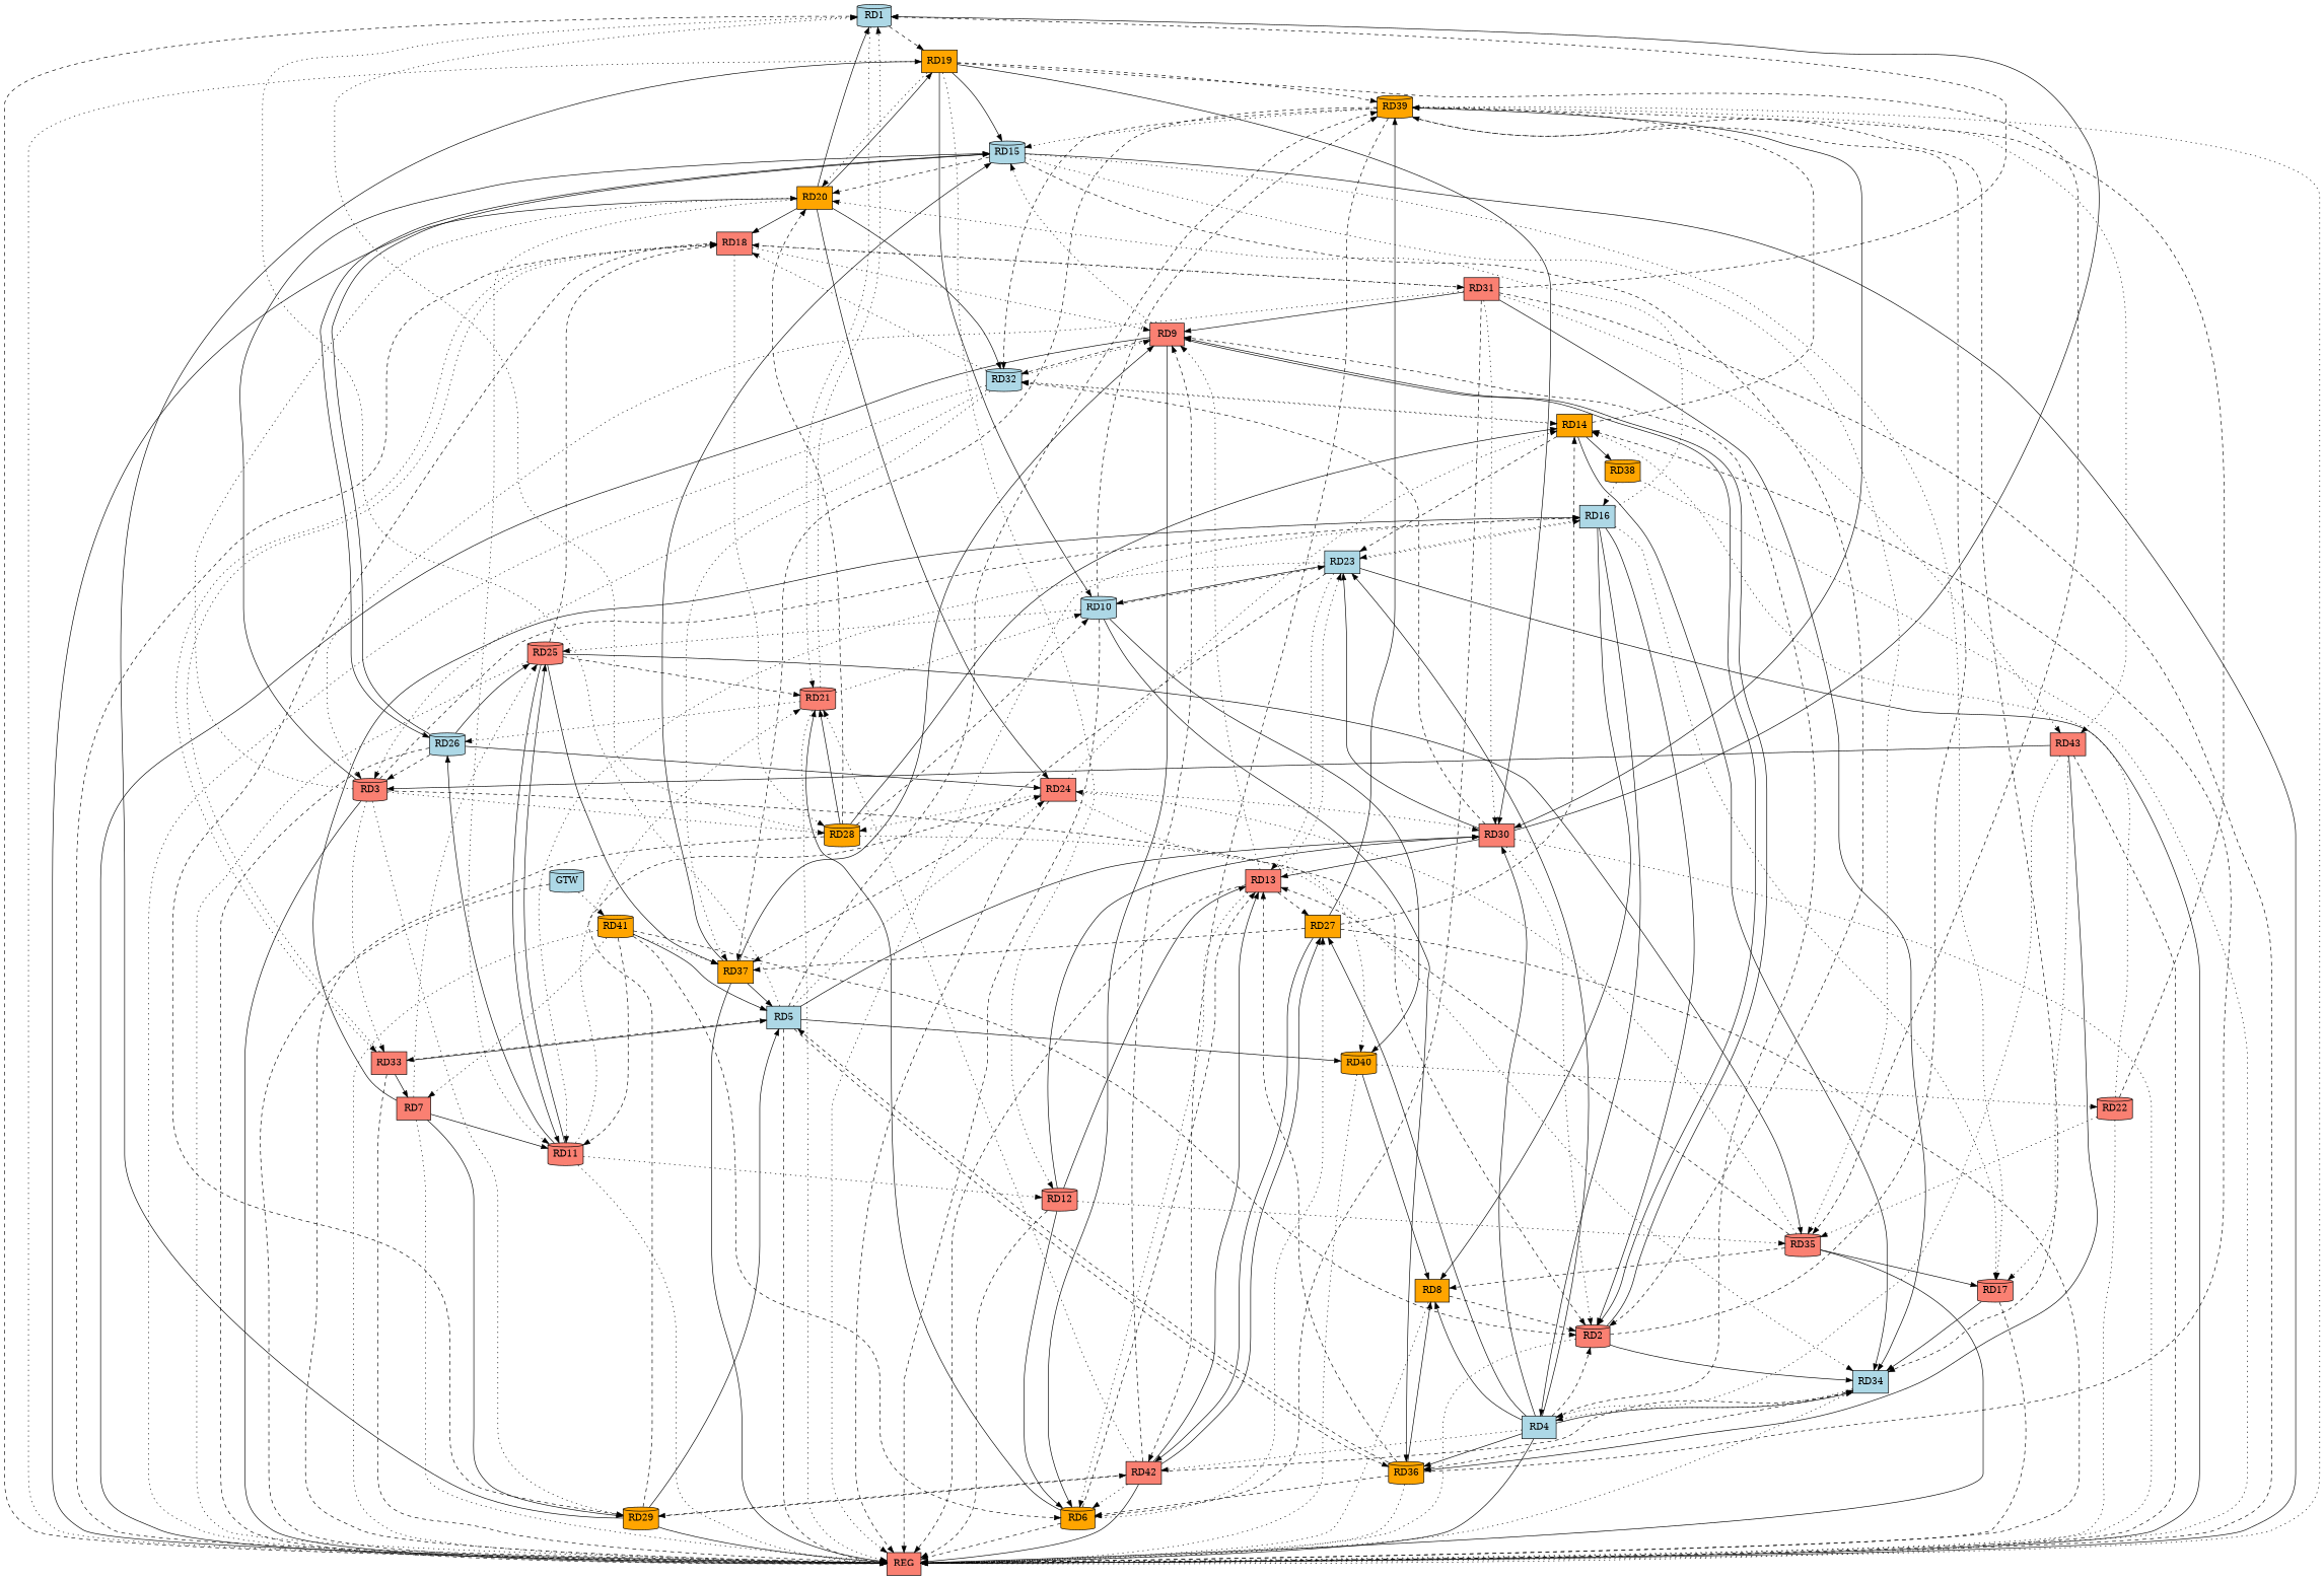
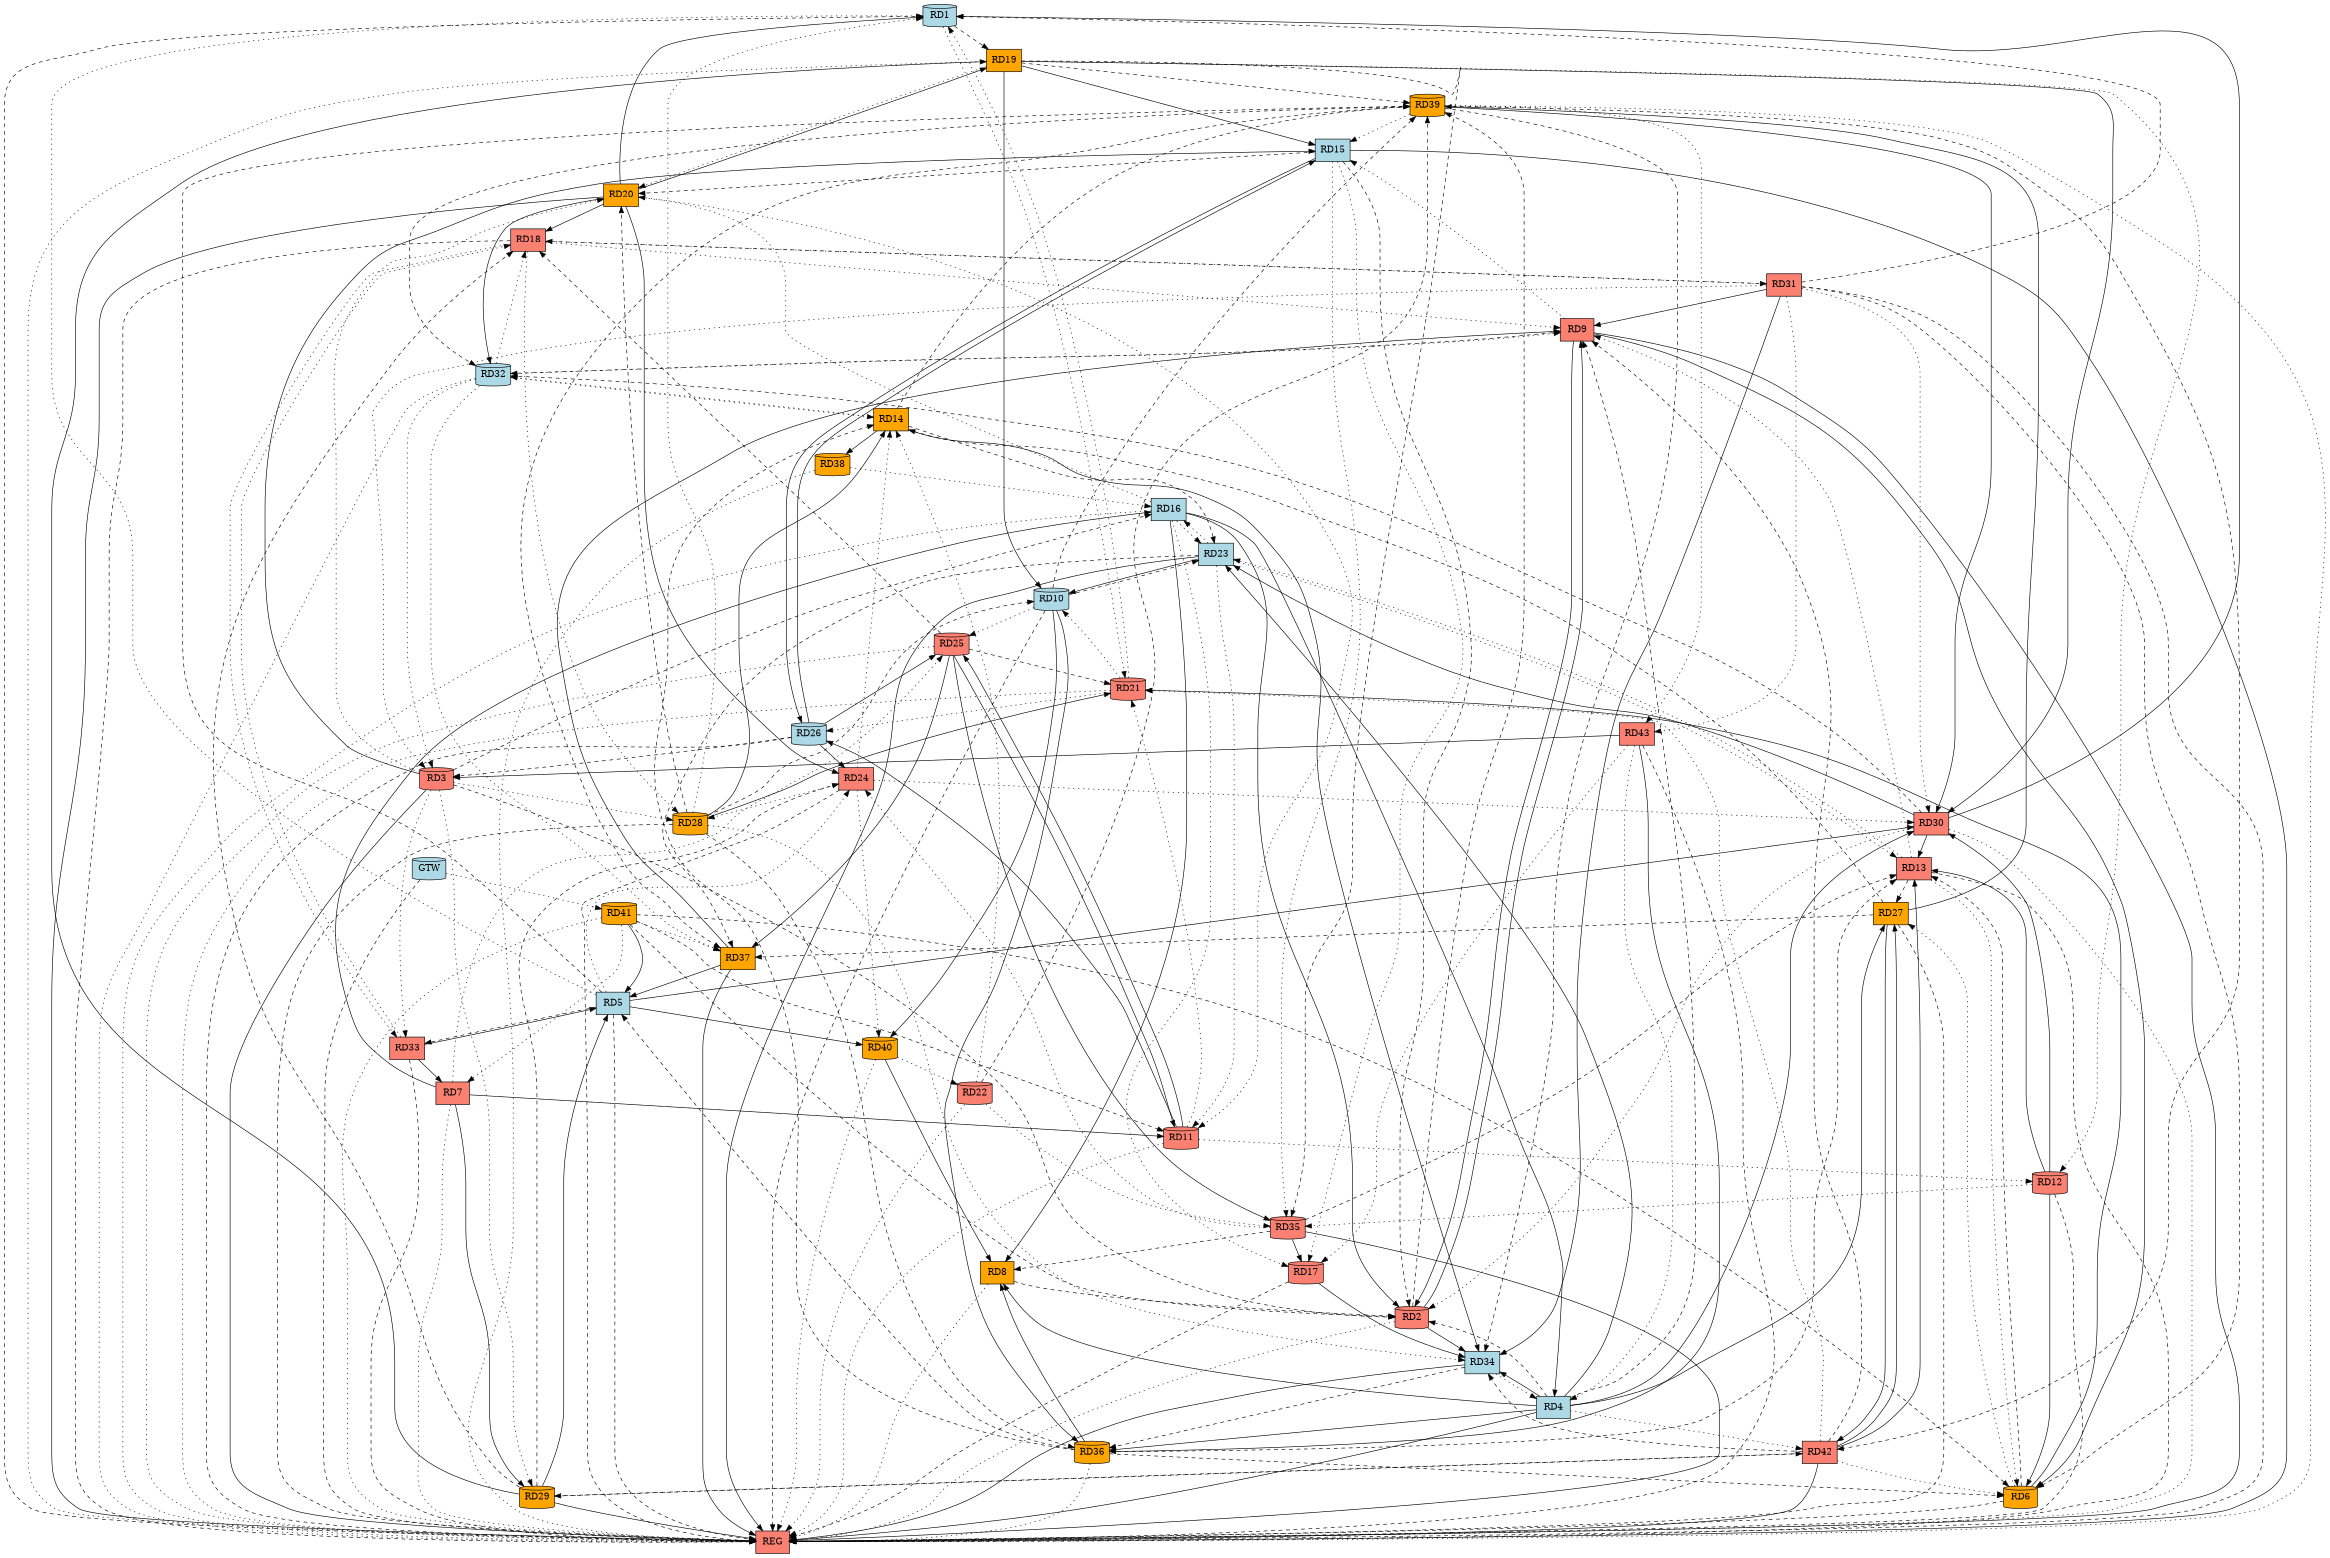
  strict digraph {
    node [fillcolor=salmon shape=cylinder style=filled]
    edge [style=dotted]
    n1 [fillcolor=lightblue label=RD1]
    n2 [fillcolor=orange label=RD19 shape=box]
    n3 [label=RD21]
    n4 [label=REG shape=box]
    n5 [fillcolor=orange label=RD39]
-   n6 [fillcolor=lightblue label=RD15]
+   n6 [fillcolor=lightblue label=RD15 shape=box]
    n7 [fillcolor=orange label=RD20 shape=box]
    n8 [label=RD30 shape=box]
    n9 [fillcolor=lightblue label=RD10]
    n10 [label=RD12]
    n11 [label=RD35]
    n12 [fillcolor=lightblue label=RD26]
    n13 [label=RD2]
    n14 [label=RD9 shape=box]
    n15 [fillcolor=lightblue label=RD34 shape=box]
    n16 [fillcolor=orange label=RD6]
    n17 [fillcolor=lightblue label=RD32]
    n18 [fillcolor=lightblue label=RD4 shape=box]
    n19 [fillcolor=orange label=RD36]
    n20 [label=RD42 shape=box]
    n21 [fillcolor=orange label=RD37 shape=box]
    n22 [label=RD43 shape=box]
    n23 [label=RD3]
    n24 [fillcolor=lightblue label=RD16 shape=box]
    n25 [fillcolor=orange label=RD28]
    n26 [fillcolor=orange label=RD29]
    n27 [label=RD33 shape=box]
    n28 [label=RD17]
    n29 [fillcolor=orange label=RD8 shape=box]
    n30 [fillcolor=lightblue label=RD23 shape=box]
    n31 [label=RD24 shape=box]
    n32 [label=RD11]
    n33 [label=RD18 shape=box]
    n34 [fillcolor=orange label=RD14 shape=box]
    n35 [fillcolor=lightblue label=RD5 shape=box]
    n36 [label=RD7 shape=box]
    n37 [fillcolor=orange label=RD27 shape=box]
    n38 [label=RD13 shape=box]
    n39 [fillcolor=orange label=RD40]
    n40 [label=RD22]
    n41 [label=RD25]
    n42 [fillcolor=orange label=RD38]
    n43 [label=RD31 shape=box]
    n44 [fillcolor=orange label=RD41]
    n45 [fillcolor=lightblue label=GTW]
    n1 -> n2 [style=dashed]
    n1 -> n3
    n1 -> n4 [style=dashed]
    n2 -> n4
    n2 -> n5 [style=dashed]
    n2 -> n6 [style=solid]
    n2 -> n7
    n2 -> n8 [style=solid]
    n2 -> n9 [style=solid]
    n2 -> n10
    n2 -> n11 [style=dashed]
    n3 -> n1
    n3 -> n4
    n3 -> n9
    n3 -> n12
    n5 -> n4
    n5 -> n6
    n5 -> n8 [style=solid]
    n5 -> n15 [style=dashed]
    n5 -> n17 [style=dashed]
    n5 -> n20 [style=dashed]
    n5 -> n21 [style=dashed]
    n5 -> n22
    n6 -> n4 [style=solid]
    n6 -> n7 [style=dashed]
    n6 -> n11
    n6 -> n12 [style=solid]
    n6 -> n13 [style=dashed]
    n6 -> n28
    n7 -> n1 [style=solid]
    n7 -> n2 [style=solid]
    n7 -> n4 [style=solid]
    n7 -> n17 [style=solid]
    n7 -> n31 [style=solid]
    n7 -> n32
    n7 -> n33 [style=solid]
    n8 -> n1 [style=solid]
    n8 -> n4
    n8 -> n13
    n8 -> n17 [style=dashed]
    n8 -> n30 [style=solid]
    n8 -> n38 [style=solid]
    n9 -> n4 [style=dashed]
    n9 -> n5 [style=dashed]
    n9 -> n19 [style=solid]
    n9 -> n30 [style=dashed]
    n9 -> n39 [style=solid]
    n9 -> n41
    n10 -> n4 [style=dashed]
    n10 -> n8 [style=solid]
    n10 -> n11
    n10 -> n16 [style=solid]
    n10 -> n38 [style=solid]
    n11 -> n4 [style=solid]
    n11 -> n28 [style=solid]
    n11 -> n29 [style=dashed]
    n11 -> n31
    n11 -> n38 [style=dashed]
    n12 -> n4 [style=dashed]
    n12 -> n6 [style=solid]
    n12 -> n23 [style=dashed]
    n12 -> n31 [style=solid]
    n12 -> n41 [style=solid]
    n13 -> n4
    n13 -> n5 [style=dashed]
    n13 -> n14 [style=solid]
    n13 -> n15 [style=solid]
    n14 -> n4 [style=solid]
    n14 -> n6
    n14 -> n13 [style=solid]
    n14 -> n16 [style=solid]
    n14 -> n17 [style=dashed]
-   n15 -> n4
+   n15 -> n4 [style=solid]
    n15 -> n18
    n15 -> n19 [style=dashed]
    n16 -> n3 [style=solid]
    n16 -> n4 [style=dashed]
    n16 -> n37
    n16 -> n38 [style=dashed]
    n17 -> n4
    n17 -> n14
    n17 -> n21
    n17 -> n23
    n17 -> n33
    n17 -> n34
    n18 -> n4 [style=solid]
    n18 -> n8 [style=solid]
    n18 -> n13 [style=dashed]
    n18 -> n14 [style=dashed]
    n18 -> n15 [style=solid]
    n18 -> n19 [style=solid]
    n18 -> n20
    n18 -> n29 [style=solid]
    n18 -> n30 [style=solid]
    n18 -> n37 [style=solid]
    n19 -> n4
    n19 -> n16 [style=dashed]
    n19 -> n29 [style=solid]
    n19 -> n34 [style=dashed]
    n19 -> n35 [style=dashed]
    n19 -> n38 [style=dashed]
    n20 -> n3
    n20 -> n4 [style=solid]
    n20 -> n14 [style=dashed]
    n20 -> n15 [style=dashed]
    n20 -> n16
    n20 -> n26 [style=dashed]
    n20 -> n37 [style=solid]
    n20 -> n38 [style=solid]
    n21 -> n4 [style=solid]
-   n21 -> n6 [style=solid]
    n21 -> n14 [style=solid]
    n21 -> n35 [style=solid]
    n22 -> n4 [style=dashed]
    n22 -> n18
    n22 -> n19 [style=solid]
    n22 -> n23 [style=solid]
    n22 -> n28
    n23 -> n4 [style=solid]
    n23 -> n6 [style=solid]
    n23 -> n7
    n23 -> n13 [style=dashed]
    n23 -> n24 [style=dashed]
    n23 -> n25
    n23 -> n26
    n23 -> n27
    n24 -> n4
    n24 -> n7
    n24 -> n13 [style=solid]
    n24 -> n18 [style=solid]
    n24 -> n28
    n24 -> n29 [style=solid]
    n24 -> n30
    n25 -> n1
    n25 -> n3 [style=solid]
    n25 -> n4 [style=dashed]
    n25 -> n7 [style=dashed]
    n25 -> n9 [style=dashed]
    n25 -> n15
    n25 -> n34 [style=solid]
    n26 -> n2 [style=solid]
    n26 -> n4 [style=solid]
    n26 -> n20 [style=dashed]
    n26 -> n31 [style=dashed]
    n26 -> n33 [style=dashed]
    n26 -> n35 [style=solid]
    n27 -> n4 [style=dashed]
    n27 -> n33
    n27 -> n35 [style=solid]
    n27 -> n36 [style=solid]
    n28 -> n4 [style=dashed]
    n28 -> n15 [style=solid]
    n29 -> n4
    n29 -> n13 [style=dashed]
    n30 -> n4 [style=solid]
    n30 -> n9 [style=solid]
    n30 -> n21 [style=dashed]
    n30 -> n24
    n30 -> n32
    n30 -> n38
    n31 -> n4 [style=dashed]
    n31 -> n8
    n31 -> n25
    n31 -> n34
    n31 -> n39
    n32 -> n3
    n32 -> n4
    n32 -> n10
    n32 -> n12 [style=solid]
    n32 -> n41 [style=solid]
    n33 -> n4 [style=dashed]
    n33 -> n14
    n33 -> n25
    n33 -> n27
    n33 -> n43
    n34 -> n5 [style=dashed]
    n34 -> n15 [style=solid]
    n34 -> n17
    n34 -> n30 [style=dashed]
    n34 -> n42 [style=solid]
    n35 -> n1
    n35 -> n4 [style=dashed]
    n35 -> n5 [style=dashed]
    n35 -> n8 [style=solid]
-   n35 -> n19 [style=dashed]
+   n25 -> n19 [style=dashed]
    n35 -> n27 [style=dashed]
    n35 -> n31
    n35 -> n39 [style=solid]
    n36 -> n4
    n36 -> n24 [style=solid]
    n36 -> n26 [style=solid]
    n36 -> n32 [style=solid]
    n36 -> n41
    n37 -> n4 [style=dashed]
    n37 -> n5 [style=solid]
    n37 -> n20 [style=solid]
    n37 -> n21 [style=dashed]
    n37 -> n34 [style=dashed]
    n38 -> n4 [style=dashed]
    n38 -> n14
    n38 -> n16
    n38 -> n30
    n38 -> n37 [style=dashed]
    n39 -> n4
    n39 -> n29 [style=solid]
    n39 -> n40
    n40 -> n4
    n40 -> n5 [style=dashed]
    n40 -> n11
    n40 -> n34
    n41 -> n3 [style=dashed]
    n41 -> n4
    n41 -> n11 [style=solid]
    n41 -> n21 [style=solid]
    n41 -> n32 [style=solid]
    n41 -> n33 [style=dashed]
    n42 -> n4
    n42 -> n24
    n43 -> n1 [style=dashed]
    n43 -> n4 [style=dashed]
    n43 -> n8
    n43 -> n14 [style=solid]
    n43 -> n15 [style=solid]
    n43 -> n16 [style=dashed]
    n43 -> n22
    n43 -> n23
    n43 -> n33 [style=dashed]
    n44 -> n4
    n44 -> n13 [style=dashed]
    n44 -> n16 [style=dashed]
    n44 -> n21
    n44 -> n32 [style=dashed]
    n44 -> n35 [style=solid]
    n44 -> n36
    n45 -> n4 [style=dashed]
    n45 -> n44
  }
